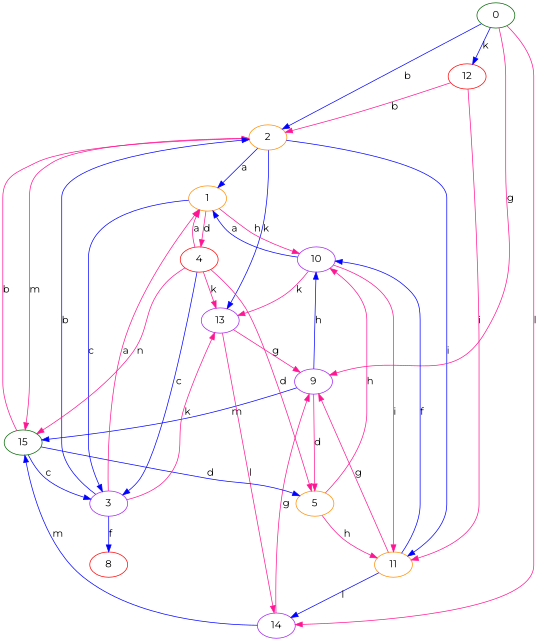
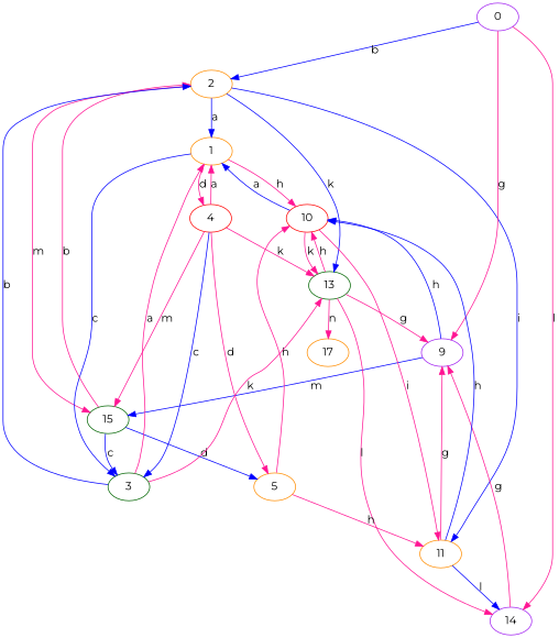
  strict digraph {
    fontname=Montserrat
    node [color=darkorange fontname=Montserrat]
    edge [color=deeppink fontname=Montserrat]
    2
-   0 [color=darkgreen]
+   0 [color=purple]
    9 [color=purple]
-   12 [color=red]
    14 [color=purple]
    1
    11
-   13 [color=purple]
+   13 [color=darkgreen]
    15 [color=darkgreen]
-   10 [color=purple]
+   10 [color=red]
    5
-   3 [color=purple]
+   3 [color=darkgreen]
    4 [color=red]
-   8 [color=red]
+   17
    2 -> 1 [color=blue label=a]
    2 -> 11 [color=blue label=i]
    2 -> 13 [color=blue label=k]
    2 -> 15 [label=m]
    0 -> 2 [color=blue label=b]
    0 -> 9 [label=g]
-   0 -> 12 [color=blue label=k]
    0 -> 14 [label=l]
    9 -> 15 [color=blue label=m]
    9 -> 10 [color=blue label=h]
-   9 -> 5 [label=d]
-   12 -> 2 [label=b]
-   12 -> 11 [label=i]
    14 -> 9 [label=g]
-   14 -> 15 [color=blue label=m]
    1 -> 10 [label=h]
    1 -> 3 [color=blue label=c]
    1 -> 4 [label=d]
    11 -> 9 [label=g]
    11 -> 14 [color=blue label=l]
-   11 -> 10 [color=blue label=f]
+   11 -> 10 [color=blue label=h]
    13 -> 9 [label=g]
    13 -> 14 [label=l]
+   13 -> 10 [label=h]
+   13 -> 17 [label=n]
    15 -> 2 [label=b]
    15 -> 5 [color=blue label=d]
    15 -> 3 [color=blue label=c]
    10 -> 1 [color=blue label=a]
    10 -> 11 [label=i]
    10 -> 13 [label=k]
    5 -> 11 [label=h]
    5 -> 10 [label=h]
    3 -> 2 [color=blue label=b]
    3 -> 1 [label=a]
    3 -> 13 [label=k]
-   3 -> 8 [color=blue label=f]
    4 -> 1 [label=a]
    4 -> 13 [label=k]
-   4 -> 15 [label=n]
+   4 -> 15 [label=m]
    4 -> 5 [label=d]
    4 -> 3 [color=blue label=c]
  }
